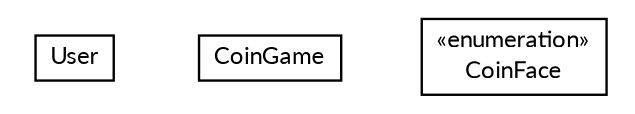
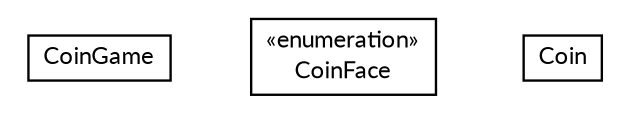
  digraph {
    nodesep=0.25
    ranksep=0.5
    fontname=Lato
    node [fontcolor=black fontname=Lato fontsize=10.0 shape=plaintext]
-   n1 [label=<<table title="java_oo.coingame.learn.User" border="0" cellborder="1" cellspacing="0" cellpadding="2" port="p" href="./User.html"> 		<tr><td><table border="0" cellspacing="0" cellpadding="1"> <tr><td align="center" balign="center"> User </td></tr> 		</table></td></tr> 		</table>>]
    n2 [label=<<table title="java_oo.coingame.learn.CoinGame" border="0" cellborder="1" cellspacing="0" cellpadding="2" port="p" href="./CoinGame.html"> 		<tr><td><table border="0" cellspacing="0" cellpadding="1"> <tr><td align="center" balign="center"> CoinGame </td></tr> 		</table></td></tr> 		</table>>]
    n3 [label=<<table title="java_oo.coingame.learn.CoinFace" border="0" cellborder="1" cellspacing="0" cellpadding="2" port="p" href="./CoinFace.html"> 		<tr><td><table border="0" cellspacing="0" cellpadding="1"> <tr><td align="center" balign="center"> &#171;enumeration&#187; </td></tr> <tr><td align="center" balign="center"> CoinFace </td></tr> 		</table></td></tr> 		</table>>]
+   n4 [label=<<table title="java_oo.coingame.learn.Coin" border="0" cellborder="1" cellspacing="0" cellpadding="2" port="p" href="./Coin.html"> 		<tr><td><table border="0" cellspacing="0" cellpadding="1"> <tr><td align="center" balign="center"> Coin </td></tr> 		</table></td></tr> 		</table>>]
  }
